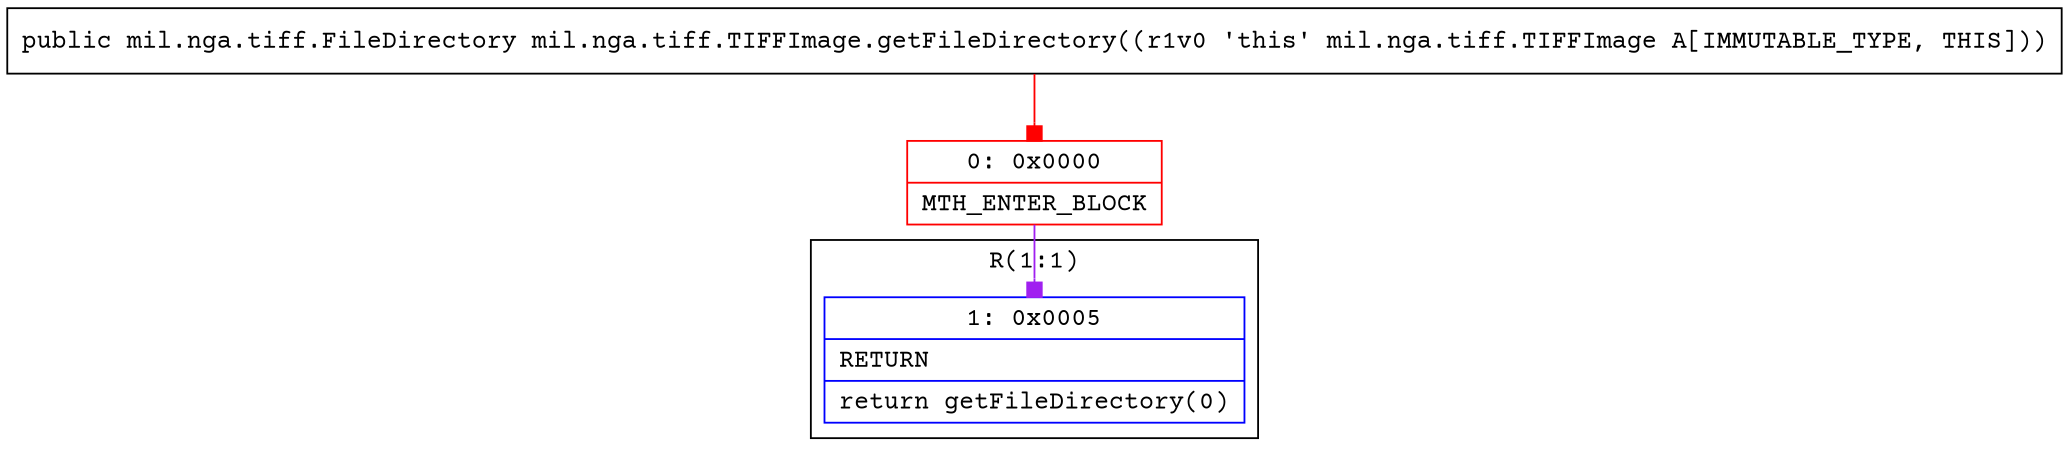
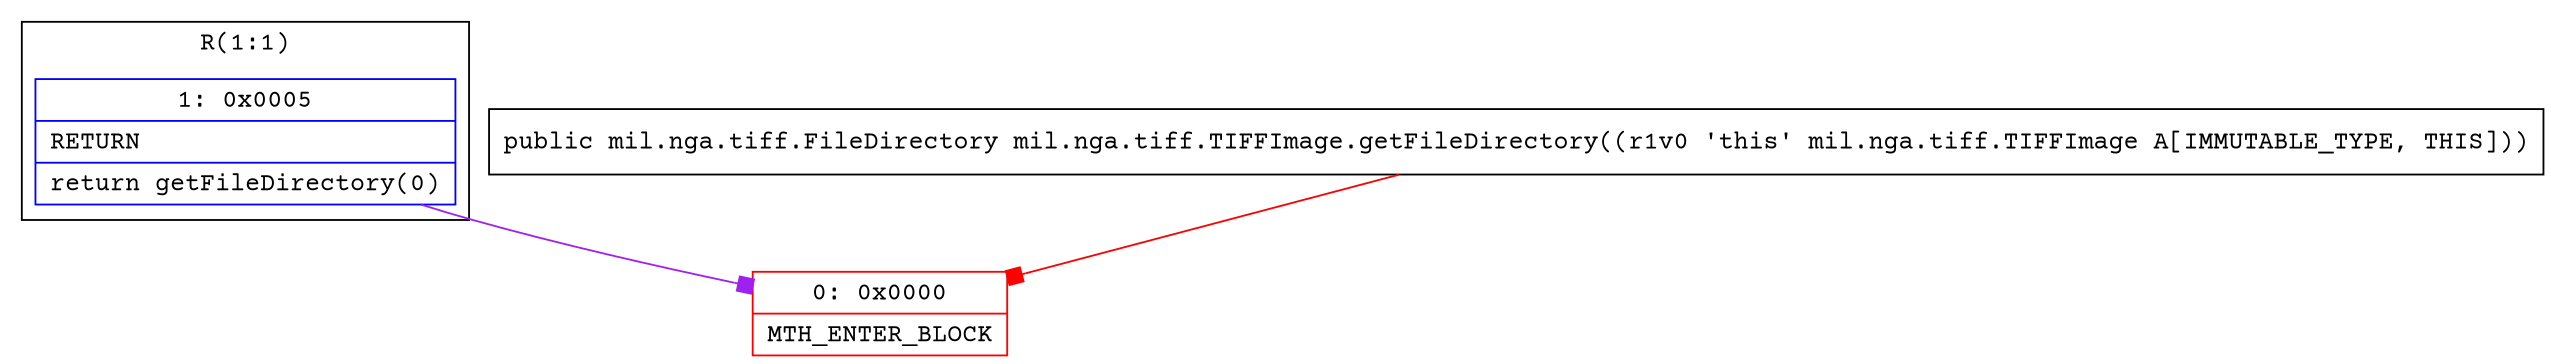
  digraph {
    fontname="Courier Prime"
    node [shape=record fontname="Courier Prime"]
    edge [arrowhead=box fontname="Courier Prime"]
    n1 [color=blue label="{1\:\ 0x0005|RETURN\l|return getFileDirectory(0)\l}"]
    n2 [color=red label="{0\:\ 0x0000|MTH_ENTER_BLOCK\l}"]
    n3 [label="{public mil.nga.tiff.FileDirectory mil.nga.tiff.TIFFImage.getFileDirectory((r1v0 'this' mil.nga.tiff.TIFFImage A[IMMUTABLE_TYPE, THIS])) }"]
    subgraph cluster_1 {
      label="R(1:1)"
      n1
    }
-   n2 -> n1 [color=purple]
+   n1 -> n2 [color=purple]
    n3 -> n2 [color=red]
  }
